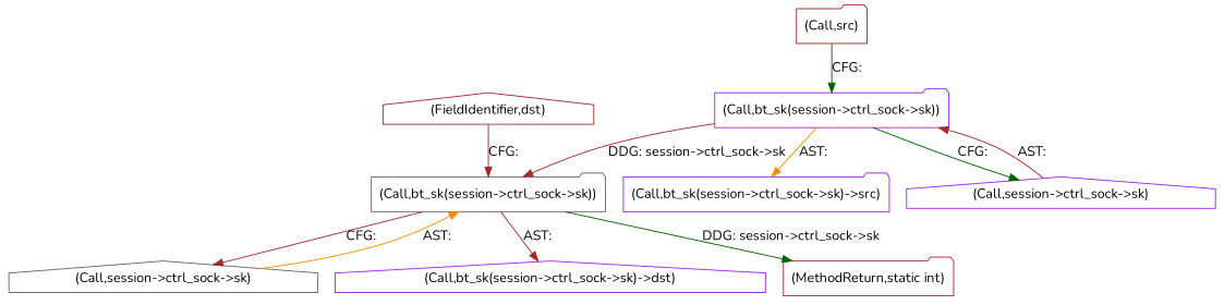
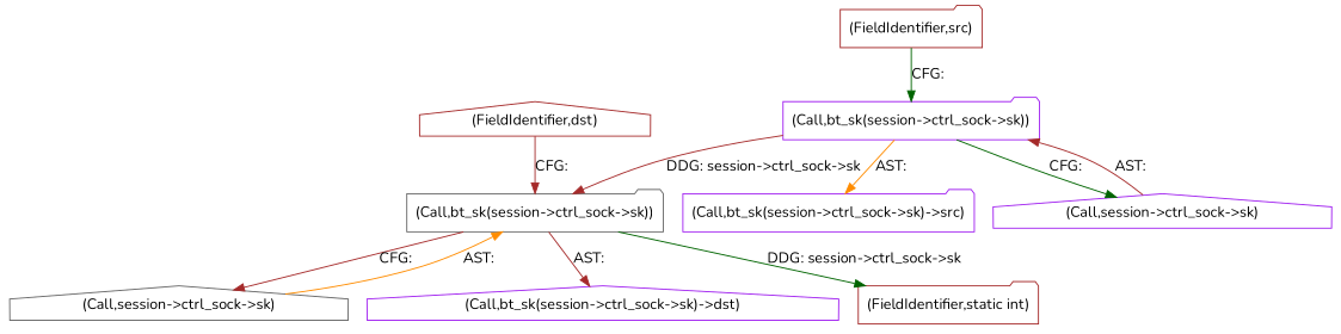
  digraph {
    fontname=Nunito
    node [color=purple fontname=Nunito shape=folder]
    edge [color=brown fontname=Nunito]
    n1 [label="(Call,bt_sk(session->ctrl_sock->sk))"]
    n2 [color=gray40 label="(Call,bt_sk(session->ctrl_sock->sk))"]
    n3 [label="(Call,bt_sk(session->ctrl_sock->sk)->src)"]
    n4 [label="(Call,session->ctrl_sock->sk)" shape=house]
    n5 [color=gray40 label="(Call,session->ctrl_sock->sk)" shape=house]
    n6 [label="(Call,bt_sk(session->ctrl_sock->sk)->dst)" shape=house]
-   n7 [color=brown label="(MethodReturn,static int)"]
+   n7 [color=brown label="(FieldIdentifier,static int)"]
    n8 [color=brown label="(FieldIdentifier,dst)" shape=house]
-   n9 [color=brown label="(Call,src)"]
+   n9 [color=brown label="(FieldIdentifier,src)"]
    n1 -> n2 [label="DDG: session->ctrl_sock->sk"]
    n1 -> n3 [color=darkorange label="AST: "]
    n1 -> n4 [color=darkgreen label="CFG: "]
    n2 -> n5 [label="CFG: "]
    n2 -> n6 [label="AST: "]
    n2 -> n7 [color=darkgreen label="DDG: session->ctrl_sock->sk"]
    n4 -> n1 [label="AST: "]
    n5 -> n2 [color=darkorange label="AST: "]
    n8 -> n2 [label="CFG: "]
    n9 -> n1 [color=darkgreen label="CFG: "]
  }
